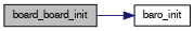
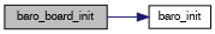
  digraph {
    rankdir=LR
    node [color=black fontname=FreeSans fontsize=10 shape=record style=filled]
-   n1 [fillcolor=grey75 fontcolor=black height=0.2 label=board_board_init width=0.4]
+   n1 [fillcolor=grey75 fontcolor=black height=0.2 label=baro_board_init width=0.4]
    n2 [fillcolor=white height=0.2 label=baro_init width=0.4]
    n1 -> n2 [color=midnightblue fontname=FreeSans fontsize=10 labelfontname=FreeSans labelfontsize=10 style=solid]
  }
